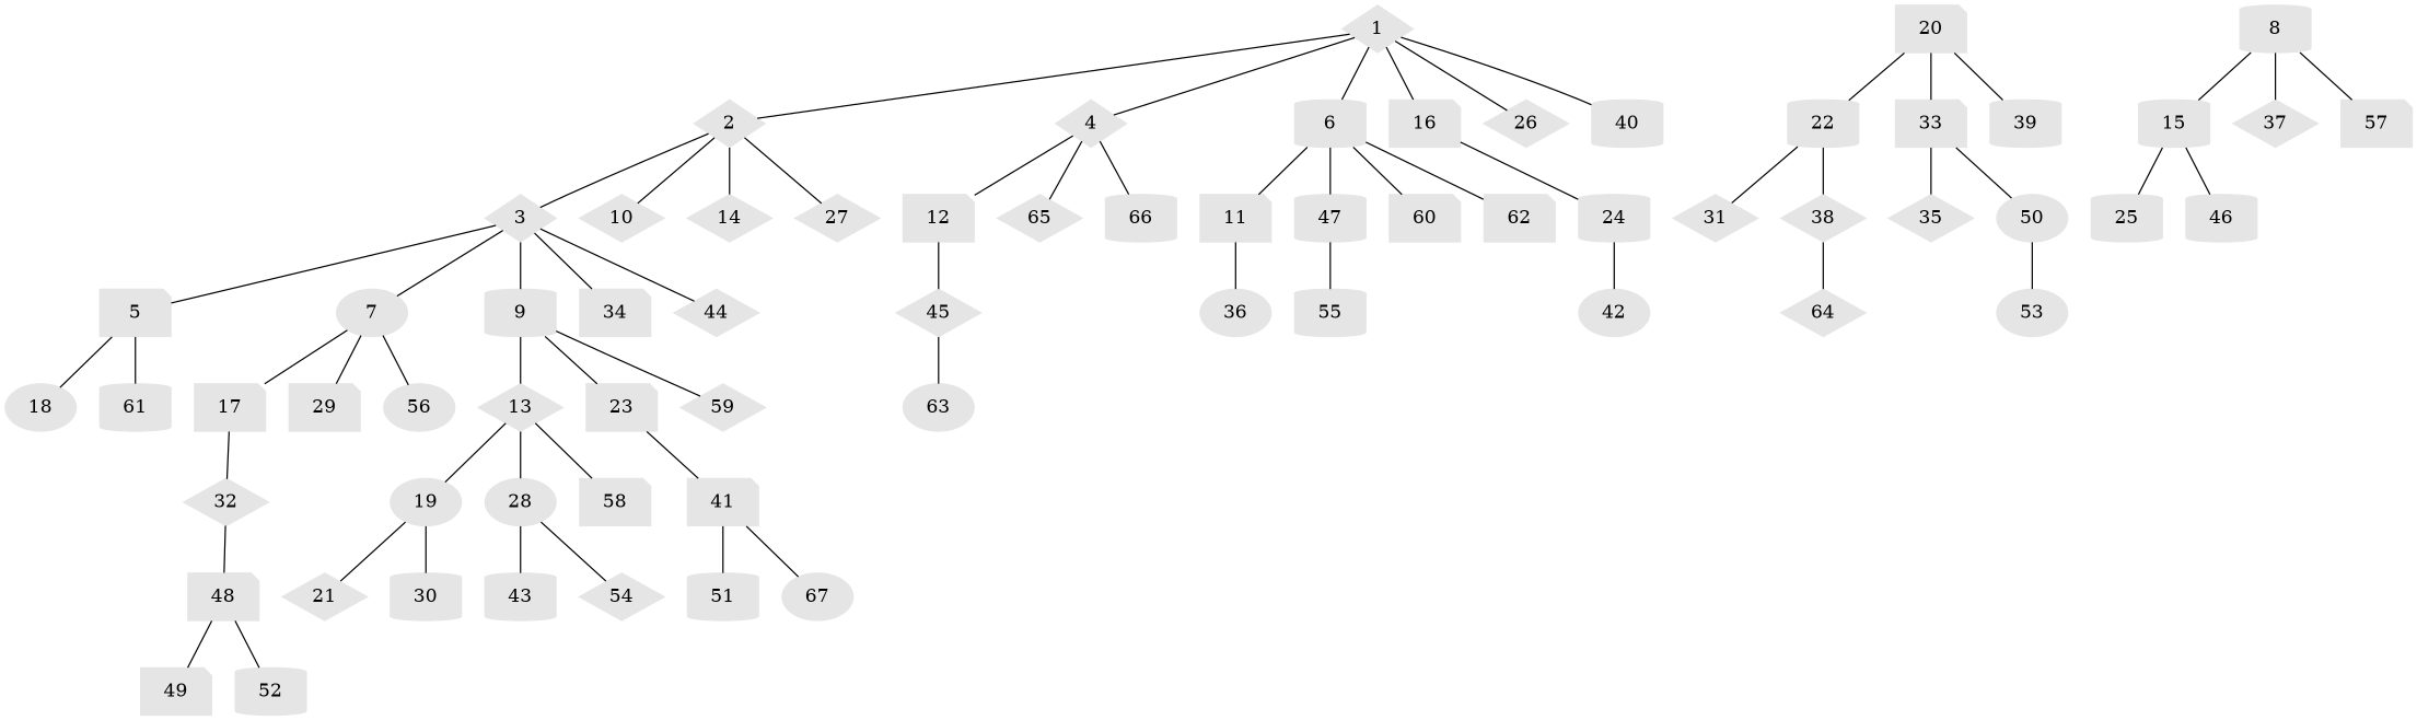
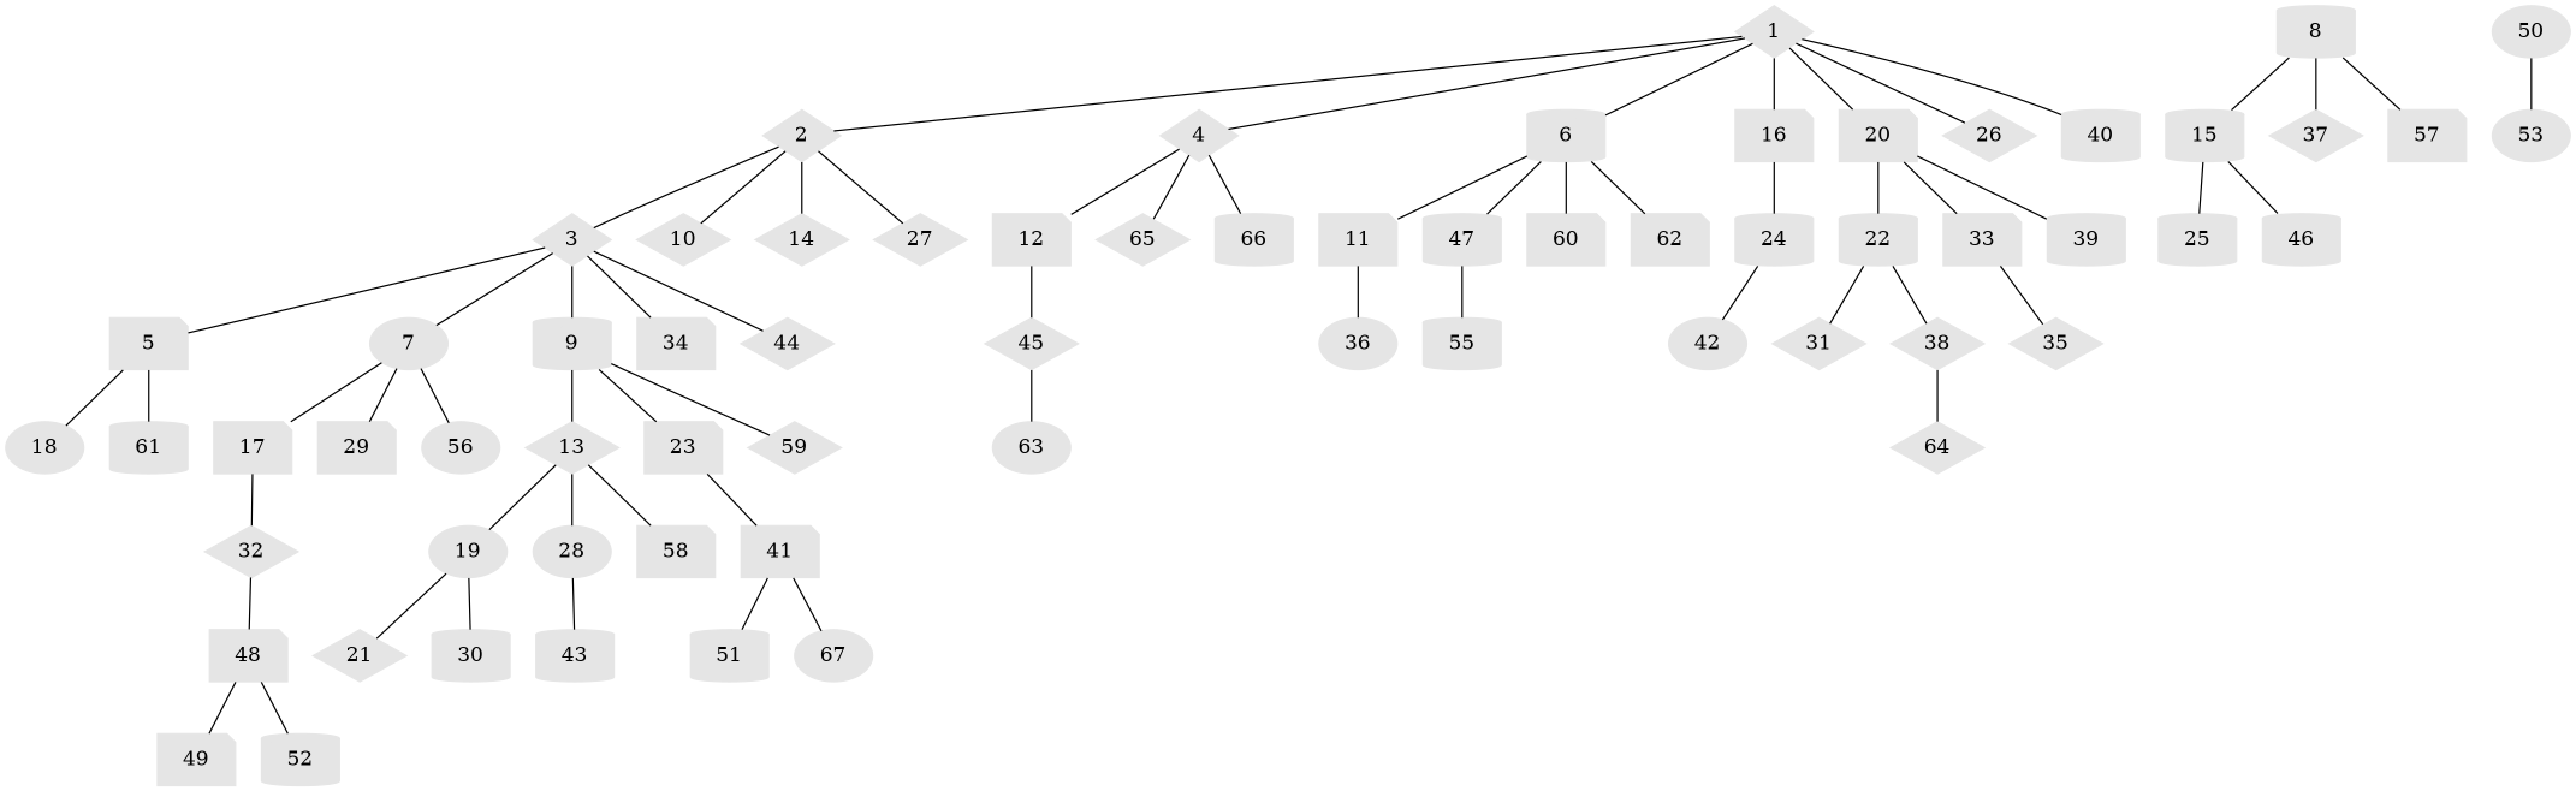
  graph {
    node [color=gray90 shape=diamond style=filled]
    1
    2
    4
    6 [shape=cylinder]
    16 [shape=note]
    20 [shape=note]
    26
    40 [shape=cylinder]
    3
    10
    14
    27
    12 [shape=note]
    65
    66 [shape=cylinder]
    11 [shape=note]
    47 [shape=cylinder]
    60 [shape=note]
    62 [shape=note]
    24 [shape=cylinder]
    22 [shape=cylinder]
    33 [shape=note]
    39 [shape=cylinder]
    5 [shape=note]
    7 [shape=ellipse]
    9 [shape=cylinder]
    34 [shape=note]
    44
    18 [shape=ellipse]
    61 [shape=cylinder]
    17 [shape=note]
    29 [shape=note]
    56 [shape=ellipse]
    13
    23 [shape=note]
    59
    8 [shape=cylinder]
    15 [shape=cylinder]
    37
    57 [shape=note]
    45
    36 [shape=ellipse]
    55 [shape=cylinder]
    32
    25 [shape=cylinder]
    46 [shape=cylinder]
    19 [shape=ellipse]
    28 [shape=ellipse]
    58 [shape=note]
    41 [shape=note]
    63 [shape=ellipse]
    21
    30 [shape=cylinder]
    43 [shape=cylinder]
-   54
    42 [shape=ellipse]
    48 [shape=note]
    31
    38
    35
    50 [shape=ellipse]
    64
    51 [shape=cylinder]
    67 [shape=ellipse]
    49 [shape=note]
    52 [shape=cylinder]
    53 [shape=ellipse]
    1 -- 2
    1 -- 4
    1 -- 6
    1 -- 16
+   1 -- 20
    1 -- 26
    1 -- 40
    2 -- 3
    2 -- 10
    2 -- 14
    2 -- 27
    4 -- 12
    4 -- 65
    4 -- 66
    6 -- 11
    6 -- 47
    6 -- 60
    6 -- 62
    16 -- 24
    20 -- 22
    20 -- 33
    20 -- 39
    3 -- 5
    3 -- 7
    3 -- 9
    3 -- 34
    3 -- 44
    12 -- 45
    11 -- 36
    47 -- 55
    24 -- 42
    22 -- 31
    22 -- 38
    33 -- 35
-   33 -- 50
    5 -- 18
    5 -- 61
    7 -- 17
    7 -- 29
    7 -- 56
    9 -- 13
    9 -- 23
    9 -- 59
    17 -- 32
    13 -- 19
    13 -- 28
    13 -- 58
    23 -- 41
    8 -- 15
    8 -- 37
    8 -- 57
    15 -- 25
    15 -- 46
    45 -- 63
    32 -- 48
    19 -- 21
    19 -- 30
    28 -- 43
-   28 -- 54
    41 -- 51
    41 -- 67
    48 -- 49
    48 -- 52
    38 -- 64
    50 -- 53
  }
